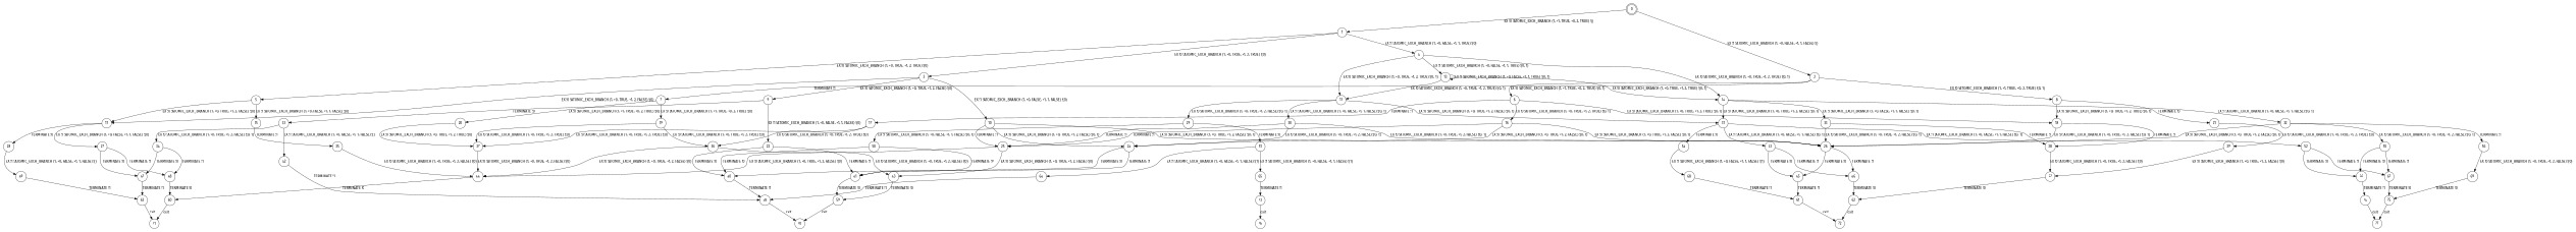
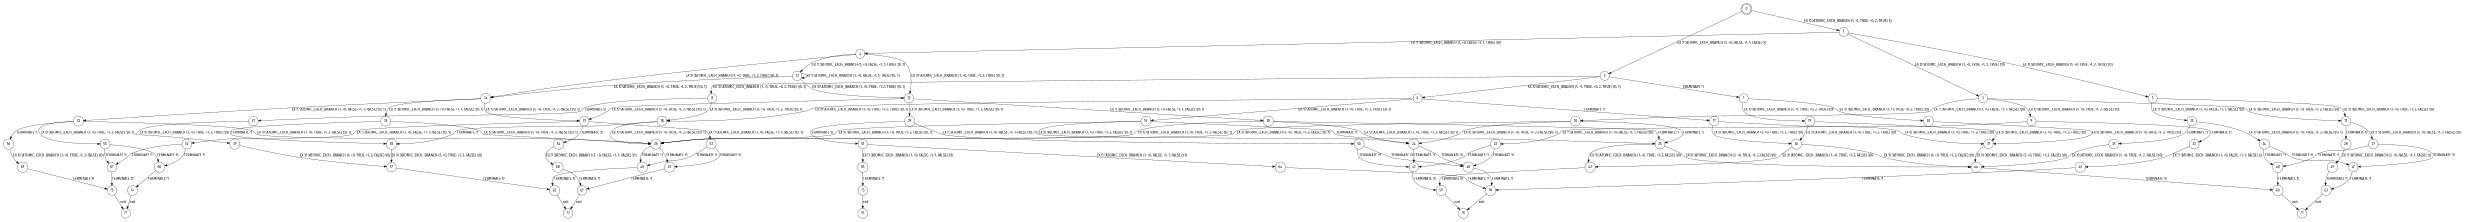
  digraph {
    fontname="Fira Sans"
    node [fontname="Fira Sans" shape=circle]
    edge [fontname="Fira Sans"]
    0 [peripheries=2]
    1
    2
    3
    4
    5
    6
    7
    8
    9
    10
    11
    12
    13
    14
    15
    16
    17
    18
    19
    20
    21
    22
    23
    24
    25
    26
    27
    28
    29
    30
    31
    32
    33
    34
    35
    36
    37
    38
    39
    40
    41
    42
    43
    44
    45
    46
    47
    48
    49
    50
    51
    52
    53
    54
    55
    56
    57
    58
    59
    60
    61
    62
    63
    64
    65
    66
    67
    68
    69
    70
    71
    72
    73
    74
    75
    76
    77
    0 -> 1 [label="EX !0 !ATOMIC_EXCH_BRANCH (1, +1, TRUE, +0, 2, TRUE) !{}"]
    0 -> 2 [label="EX !1 !ATOMIC_EXCH_BRANCH (1, +0, FALSE, +1, 1, FALSE) !{}"]
    1 -> 3 [label="EX !0 !ATOMIC_EXCH_BRANCH (1, +0, TRUE, +1, 2, TRUE) !{0}"]
    1 -> 4 [label="EX !1 !ATOMIC_EXCH_BRANCH (1, +0, FALSE, +1, 1, TRUE) !{0}"]
    1 -> 5 [label="EX !0 !ATOMIC_EXCH_BRANCH (1, +0, TRUE, +1, 2, TRUE) !{0}"]
    2 -> 6 [label="EX !0 !ATOMIC_EXCH_BRANCH (1, +1, TRUE, +0, 2, TRUE) !{0, 1}"]
    2 -> 7 [label="TERMINATE !1"]
    2 -> 8 [label="EX !0 !ATOMIC_EXCH_BRANCH (1, +1, TRUE, +0, 2, TRUE) !{0, 1}"]
    3 -> 9 [label="EX !0 !ATOMIC_EXCH_BRANCH (1, +0, TRUE, +1, 2, FALSE) !{0}"]
    3 -> 10 [label="EX !1 !ATOMIC_EXCH_BRANCH (1, +0, FALSE, +1, 1, FALSE) !{0}"]
    3 -> 11 [label="EX !0 !ATOMIC_EXCH_BRANCH (1, +0, TRUE, +1, 2, FALSE) !{0}"]
    4 -> 12 [label="EX !0 !ATOMIC_EXCH_BRANCH (1, +0, TRUE, +1, 2, TRUE) !{0, 1}"]
    4 -> 13 [label="EX !1 !ATOMIC_EXCH_BRANCH (1, +0, FALSE, +1, 1, TRUE) !{0, 1}"]
    4 -> 14 [label="EX !0 !ATOMIC_EXCH_BRANCH (1, +0, TRUE, +1, 2, TRUE) !{0, 1}"]
    5 -> 11 [label="EX !0 !ATOMIC_EXCH_BRANCH (1, +0, TRUE, +1, 2, FALSE) !{0}"]
    5 -> 15 [label="EX !1 !ATOMIC_EXCH_BRANCH (1, +0, FALSE, +1, 1, FALSE) !{0}"]
    6 -> 16 [label="EX !0 !ATOMIC_EXCH_BRANCH (1, +0, TRUE, +1, 2, TRUE) !{0, 1}"]
    6 -> 17 [label="TERMINATE !1"]
    6 -> 18 [label="EX !0 !ATOMIC_EXCH_BRANCH (1, +0, TRUE, +1, 2, TRUE) !{0, 1}"]
    7 -> 19 [label="EX !0 !ATOMIC_EXCH_BRANCH (1, +1, TRUE, +0, 2, TRUE) !{0}"]
    7 -> 20 [label="EX !0 !ATOMIC_EXCH_BRANCH (1, +1, TRUE, +0, 2, TRUE) !{0}"]
    8 -> 18 [label="EX !0 !ATOMIC_EXCH_BRANCH (1, +0, TRUE, +1, 2, TRUE) !{0, 1}"]
    8 -> 21 [label="TERMINATE !0"]
    9 -> 22 [label="EX !1 !ATOMIC_EXCH_BRANCH (1, +0, FALSE, +1, 1, FALSE) !{0}"]
    9 -> 23 [label="TERMINATE !0"]
    10 -> 24 [label="EX !0 !ATOMIC_EXCH_BRANCH (1, +0, TRUE, +1, 2, FALSE) !{0, 1}"]
    10 -> 25 [label="TERMINATE !1"]
    10 -> 26 [label="EX !0 !ATOMIC_EXCH_BRANCH (1, +0, TRUE, +1, 2, FALSE) !{0, 1}"]
    11 -> 27 [label="EX !1 !ATOMIC_EXCH_BRANCH (1, +0, FALSE, +1, 1, FALSE) !{0}"]
    11 -> 28 [label="TERMINATE !0"]
    12 -> 29 [label="EX !0 !ATOMIC_EXCH_BRANCH (1, +0, TRUE, +1, 2, FALSE) !{0, 1}"]
    12 -> 30 [label="EX !1 !ATOMIC_EXCH_BRANCH (1, +0, FALSE, +1, 1, FALSE) !{0, 1}"]
    12 -> 31 [label="EX !0 !ATOMIC_EXCH_BRANCH (1, +0, TRUE, +1, 2, FALSE) !{0, 1}"]
    13 -> 12 [label="EX !0 !ATOMIC_EXCH_BRANCH (1, +0, TRUE, +1, 2, TRUE) !{0, 1}"]
    13 -> 13 [label="EX !1 !ATOMIC_EXCH_BRANCH (1, +0, FALSE, +1, 1, TRUE) !{0, 1}"]
    13 -> 14 [label="EX !0 !ATOMIC_EXCH_BRANCH (1, +0, TRUE, +1, 2, TRUE) !{0, 1}"]
    14 -> 31 [label="EX !0 !ATOMIC_EXCH_BRANCH (1, +0, TRUE, +1, 2, FALSE) !{0, 1}"]
    14 -> 32 [label="EX !1 !ATOMIC_EXCH_BRANCH (1, +0, FALSE, +1, 1, FALSE) !{0, 1}"]
    14 -> 33 [label="EX !1 !ATOMIC_EXCH_BRANCH (1, +0, FALSE, +1, 1, FALSE) !{0, 1}"]
-   23 -> 34 [label="EX !0 !ATOMIC_EXCH_BRANCH (1, +0, TRUE, +1, 2, FALSE) !{0, 1}"]
+   15 -> 34 [label="EX !0 !ATOMIC_EXCH_BRANCH (1, +0, TRUE, +1, 2, FALSE) !{0, 1}"]
    15 -> 35 [label="TERMINATE !1"]
    16 -> 24 [label="EX !0 !ATOMIC_EXCH_BRANCH (1, +0, TRUE, +1, 2, FALSE) !{0, 1}"]
    16 -> 25 [label="TERMINATE !1"]
    16 -> 26 [label="EX !0 !ATOMIC_EXCH_BRANCH (1, +0, TRUE, +1, 2, FALSE) !{0, 1}"]
    17 -> 36 [label="EX !0 !ATOMIC_EXCH_BRANCH (1, +0, TRUE, +1, 2, TRUE) !{0}"]
    17 -> 37 [label="EX !0 !ATOMIC_EXCH_BRANCH (1, +0, TRUE, +1, 2, TRUE) !{0}"]
    18 -> 26 [label="EX !0 !ATOMIC_EXCH_BRANCH (1, +0, TRUE, +1, 2, FALSE) !{0, 1}"]
    18 -> 38 [label="TERMINATE !1"]
    19 -> 36 [label="EX !0 !ATOMIC_EXCH_BRANCH (1, +0, TRUE, +1, 2, TRUE) !{0}"]
    19 -> 37 [label="EX !0 !ATOMIC_EXCH_BRANCH (1, +0, TRUE, +1, 2, TRUE) !{0}"]
    20 -> 37 [label="EX !0 !ATOMIC_EXCH_BRANCH (1, +0, TRUE, +1, 2, TRUE) !{0}"]
    21 -> 39 [label="EX !0 !ATOMIC_EXCH_BRANCH (1, +0, TRUE, +1, 2, TRUE) !{0}"]
    22 -> 40 [label="TERMINATE !0"]
    22 -> 41 [label="TERMINATE !1"]
    23 -> 42 [label="EX !1 !ATOMIC_EXCH_BRANCH (1, +0, FALSE, +1, 1, FALSE) !{}"]
    24 -> 40 [label="TERMINATE !0"]
    24 -> 41 [label="TERMINATE !1"]
    25 -> 43 [label="EX !0 !ATOMIC_EXCH_BRANCH (1, +0, TRUE, +1, 2, FALSE) !{0}"]
    25 -> 44 [label="EX !0 !ATOMIC_EXCH_BRANCH (1, +0, TRUE, +1, 2, FALSE) !{0}"]
    26 -> 45 [label="TERMINATE !0"]
    26 -> 46 [label="TERMINATE !1"]
    27 -> 47 [label="TERMINATE !0"]
    27 -> 48 [label="TERMINATE !1"]
    28 -> 49 [label="EX !1 !ATOMIC_EXCH_BRANCH (1, +0, FALSE, +1, 1, FALSE) !{}"]
    29 -> 50 [label="EX !1 !ATOMIC_EXCH_BRANCH (1, +0, FALSE, +1, 1, FALSE) !{0, 1}"]
    29 -> 51 [label="TERMINATE !0"]
    30 -> 24 [label="EX !0 !ATOMIC_EXCH_BRANCH (1, +0, TRUE, +1, 2, FALSE) !{0, 1}"]
    30 -> 25 [label="TERMINATE !1"]
    30 -> 26 [label="EX !0 !ATOMIC_EXCH_BRANCH (1, +0, TRUE, +1, 2, FALSE) !{0, 1}"]
    31 -> 52 [label="EX !1 !ATOMIC_EXCH_BRANCH (1, +0, FALSE, +1, 1, FALSE) !{0, 1}"]
    31 -> 53 [label="EX !1 !ATOMIC_EXCH_BRANCH (1, +0, FALSE, +1, 1, FALSE) !{0, 1}"]
    31 -> 54 [label="TERMINATE !0"]
    32 -> 26 [label="EX !0 !ATOMIC_EXCH_BRANCH (1, +0, TRUE, +1, 2, FALSE) !{0, 1}"]
    32 -> 55 [label="EX !0 !ATOMIC_EXCH_BRANCH (1, +0, TRUE, +1, 2, FALSE) !{0, 1}"]
    32 -> 56 [label="TERMINATE !1"]
    33 -> 26 [label="EX !0 !ATOMIC_EXCH_BRANCH (1, +0, TRUE, +1, 2, FALSE) !{0, 1}"]
    33 -> 38 [label="TERMINATE !1"]
    34 -> 47 [label="TERMINATE !0"]
    34 -> 48 [label="TERMINATE !1"]
    35 -> 44 [label="EX !0 !ATOMIC_EXCH_BRANCH (1, +0, TRUE, +1, 2, FALSE) !{0}"]
    36 -> 43 [label="EX !0 !ATOMIC_EXCH_BRANCH (1, +0, TRUE, +1, 2, FALSE) !{0}"]
    36 -> 44 [label="EX !0 !ATOMIC_EXCH_BRANCH (1, +0, TRUE, +1, 2, FALSE) !{0}"]
    37 -> 44 [label="EX !0 !ATOMIC_EXCH_BRANCH (1, +0, TRUE, +1, 2, FALSE) !{0}"]
    38 -> 57 [label="EX !0 !ATOMIC_EXCH_BRANCH (1, +0, TRUE, +1, 2, FALSE) !{0}"]
    39 -> 57 [label="EX !0 !ATOMIC_EXCH_BRANCH (1, +0, TRUE, +1, 2, FALSE) !{0}"]
    40 -> 58 [label="TERMINATE !1"]
    41 -> 59 [label="TERMINATE !0"]
    42 -> 58 [label="TERMINATE !1"]
    43 -> 59 [label="TERMINATE !0"]
    44 -> 60 [label="TERMINATE !0"]
    45 -> 61 [label="TERMINATE !1"]
    46 -> 62 [label="TERMINATE !0"]
    47 -> 63 [label="TERMINATE !1"]
    48 -> 60 [label="TERMINATE !0"]
    49 -> 63 [label="TERMINATE !1"]
    50 -> 40 [label="TERMINATE !0"]
    50 -> 41 [label="TERMINATE !9"]
    51 -> 64 [label="EX !1 !ATOMIC_EXCH_BRANCH (1, +0, FALSE, +1, 1, FALSE) !{1}"]
    51 -> 65 [label="EX !1 !ATOMIC_EXCH_BRANCH (1, +0, FALSE, +1, 1, FALSE) !{1}"]
    52 -> 66 [label="TERMINATE !0"]
    52 -> 67 [label="TERMINATE !1"]
    53 -> 45 [label="TERMINATE !0"]
    53 -> 46 [label="TERMINATE !1"]
    54 -> 68 [label="EX !1 !ATOMIC_EXCH_BRANCH (1, +0, FALSE, +1, 1, FALSE) !{1}"]
    55 -> 66 [label="TERMINATE !0"]
    55 -> 67 [label="TERMINATE !1"]
    56 -> 69 [label="EX !0 !ATOMIC_EXCH_BRANCH (1, +0, TRUE, +1, 2, FALSE) !{0}"]
    57 -> 62 [label="TERMINATE !0"]
    58 -> 70 [label=exit]
    59 -> 70 [label=exit]
    60 -> 71 [label=exit]
    61 -> 72 [label=exit]
    62 -> 72 [label=exit]
    63 -> 71 [label=exit]
    64 -> 58 [label="TERMINATE !1"]
    65 -> 73 [label="TERMINATE !1"]
    66 -> 74 [label="TERMINATE !1"]
    67 -> 75 [label="TERMINATE !0"]
    68 -> 61 [label="TERMINATE !1"]
    69 -> 75 [label="TERMINATE !0"]
    73 -> 76 [label=exit]
    74 -> 77 [label=exit]
    75 -> 77 [label=exit]
  }
